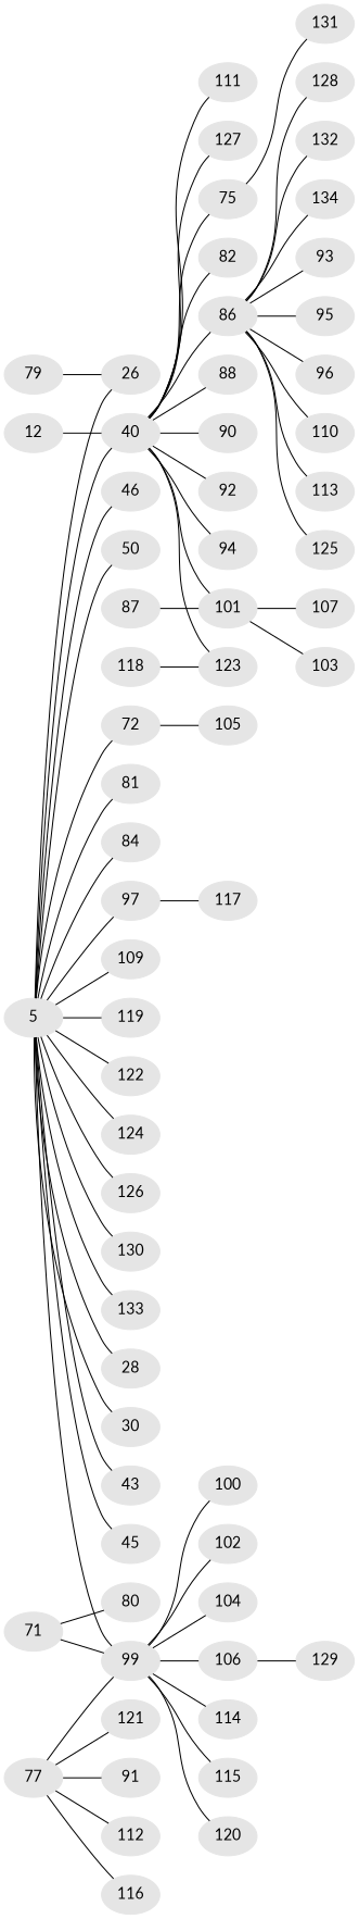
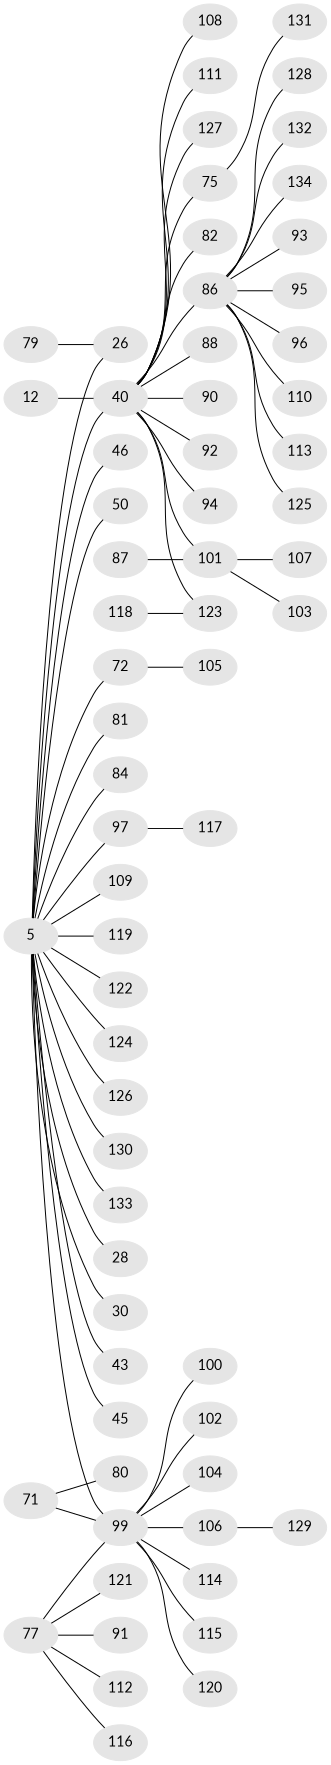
  graph {
    fontname=Lato
    rankdir=LR
    node [color=gray90 fontname=Lato style=filled]
    edge [fontname=Lato]
    5
    26
    28
    30
    40 [super="+2"]
    43
    45
    46
    50
    72
    81
    84 [super="+31"]
    97 [super="+68"]
    99 [super="+85+89+67"]
    109 [super="+41"]
    119
    122
    124 [super="+11+62"]
    126
    130 [super="+32+78+35"]
    133 [super="+37"]
    75
    82 [super="+8+20+66"]
    86 [super="+7+16+64+34+56+44+59+60+73+74"]
    88
    90
    92
    94 [super="+54"]
    101 [super="+19+36+61+98+27+29+63"]
+   108 [super="+21"]
    111
    123 [super="+83"]
    127
    105
    117
    100
    102
    104
    106
    114
    115
    120
    12
    131
    93
    95
    96
    110
    113
    125
    128
    132
    134
    103
    107
    71
    80
    77
    91
    112
    116
    121
    79
    87
    129
    118
    5 -- 26
    5 -- 28
    5 -- 30
    5 -- 40 [weight=2]
    5 -- 43
    5 -- 45
    5 -- 46
    5 -- 50
    5 -- 72
    5 -- 81
    5 -- 84
    5 -- 97
    5 -- 99
    5 -- 109
    5 -- 119
    5 -- 122
    5 -- 124
    5 -- 126
    5 -- 130
    5 -- 133
    40 -- 75
    40 -- 82
    40 -- 86
    40 -- 88
    40 -- 90
    40 -- 92
    40 -- 94
    40 -- 101
+   40 -- 108
    40 -- 111
    40 -- 123
    40 -- 127
    72 -- 105
    97 -- 117
    99 -- 100
    99 -- 102
    99 -- 104
    99 -- 106
    99 -- 114
    99 -- 115
    99 -- 120
    75 -- 131
    86 -- 93
    86 -- 95
    86 -- 96
    86 -- 110
    86 -- 113
    86 -- 125
    86 -- 128
    86 -- 132
    86 -- 134
    101 -- 103
    101 -- 107
    106 -- 129
    12 -- 40
    71 -- 99
    71 -- 80
    77 -- 99
    77 -- 91
    77 -- 112
    77 -- 116
    77 -- 121
    79 -- 26
    87 -- 101
    118 -- 123
  }
